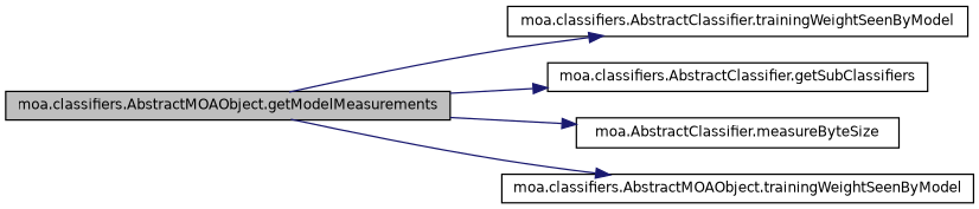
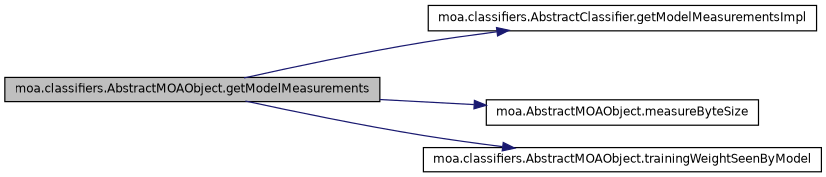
  digraph {
    rankdir=LR
    node [color=black fillcolor=white fontname=Helvetica fontsize=10 shape=record style=filled]
    edge [color=midnightblue fontname=Helvetica fontsize=10 labelfontname=Helvetica labelfontsize=10 style=solid]
    n1 [fillcolor=grey75 fontcolor=black height=0.2 label="moa.classifiers.AbstractMOAObject.getModelMeasurements" width=0.4]
-   n2 [height=0.2 label="moa.classifiers.AbstractClassifier.trainingWeightSeenByModel" width=0.4]
-   n3 [height=0.2 label="moa.classifiers.AbstractClassifier.getSubClassifiers" width=0.4]
-   n4 [height=0.2 label="moa.AbstractClassifier.measureByteSize" width=0.4]
+   n2 [height=0.2 label="moa.classifiers.AbstractClassifier.getModelMeasurementsImpl" width=0.4]
+   n4 [height=0.2 label="moa.AbstractMOAObject.measureByteSize" width=0.4]
    n5 [height=0.2 label="moa.classifiers.AbstractMOAObject.trainingWeightSeenByModel" width=0.4]
    n1 -> n2
-   n1 -> n3
    n1 -> n4
    n1 -> n5
  }
